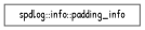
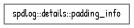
  digraph {
    rankdir=LR
    fontname="Patrick Hand"
-   n1 [color=grey40 fillcolor=white fontname="Patrick Hand" fontsize=10 height=0.2 label="spdlog::info::padding_info" shape=box style=filled width=0.4]
+   n1 [color=grey40 fillcolor=white fontname="Patrick Hand" fontsize=10 height=0.2 label="spdlog::details::padding_info" shape=box style=filled width=0.4]
  }
